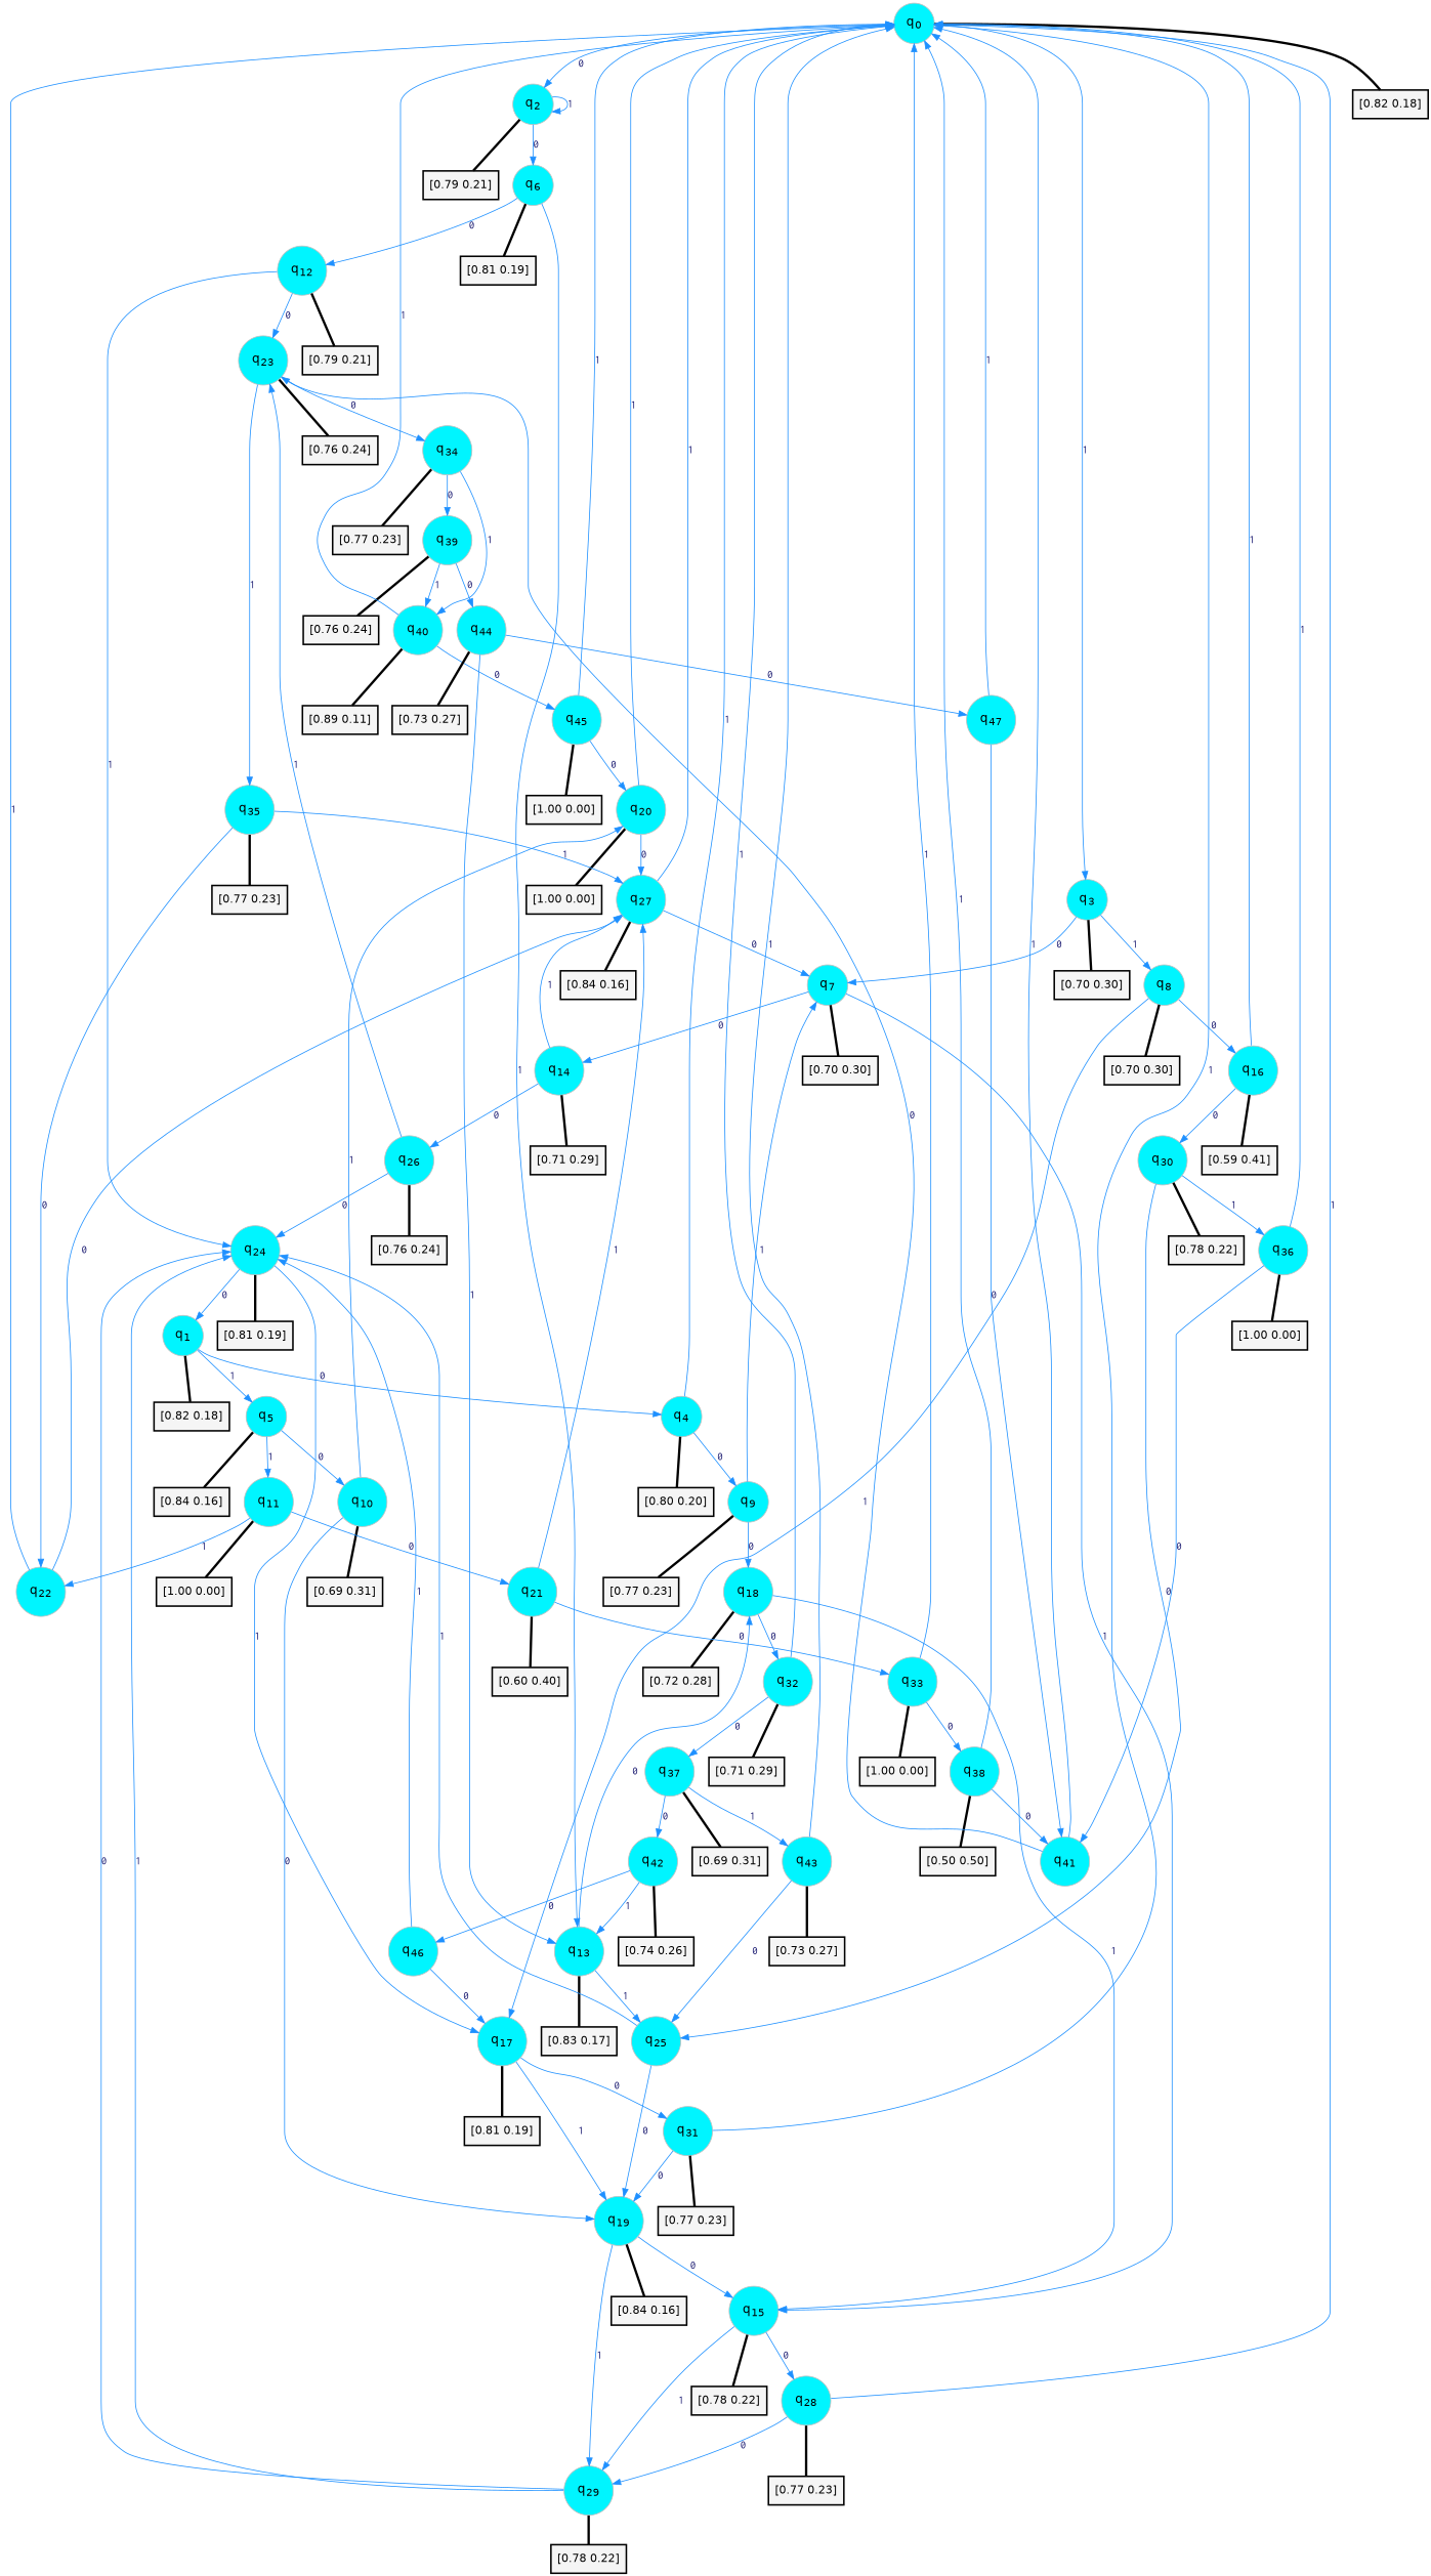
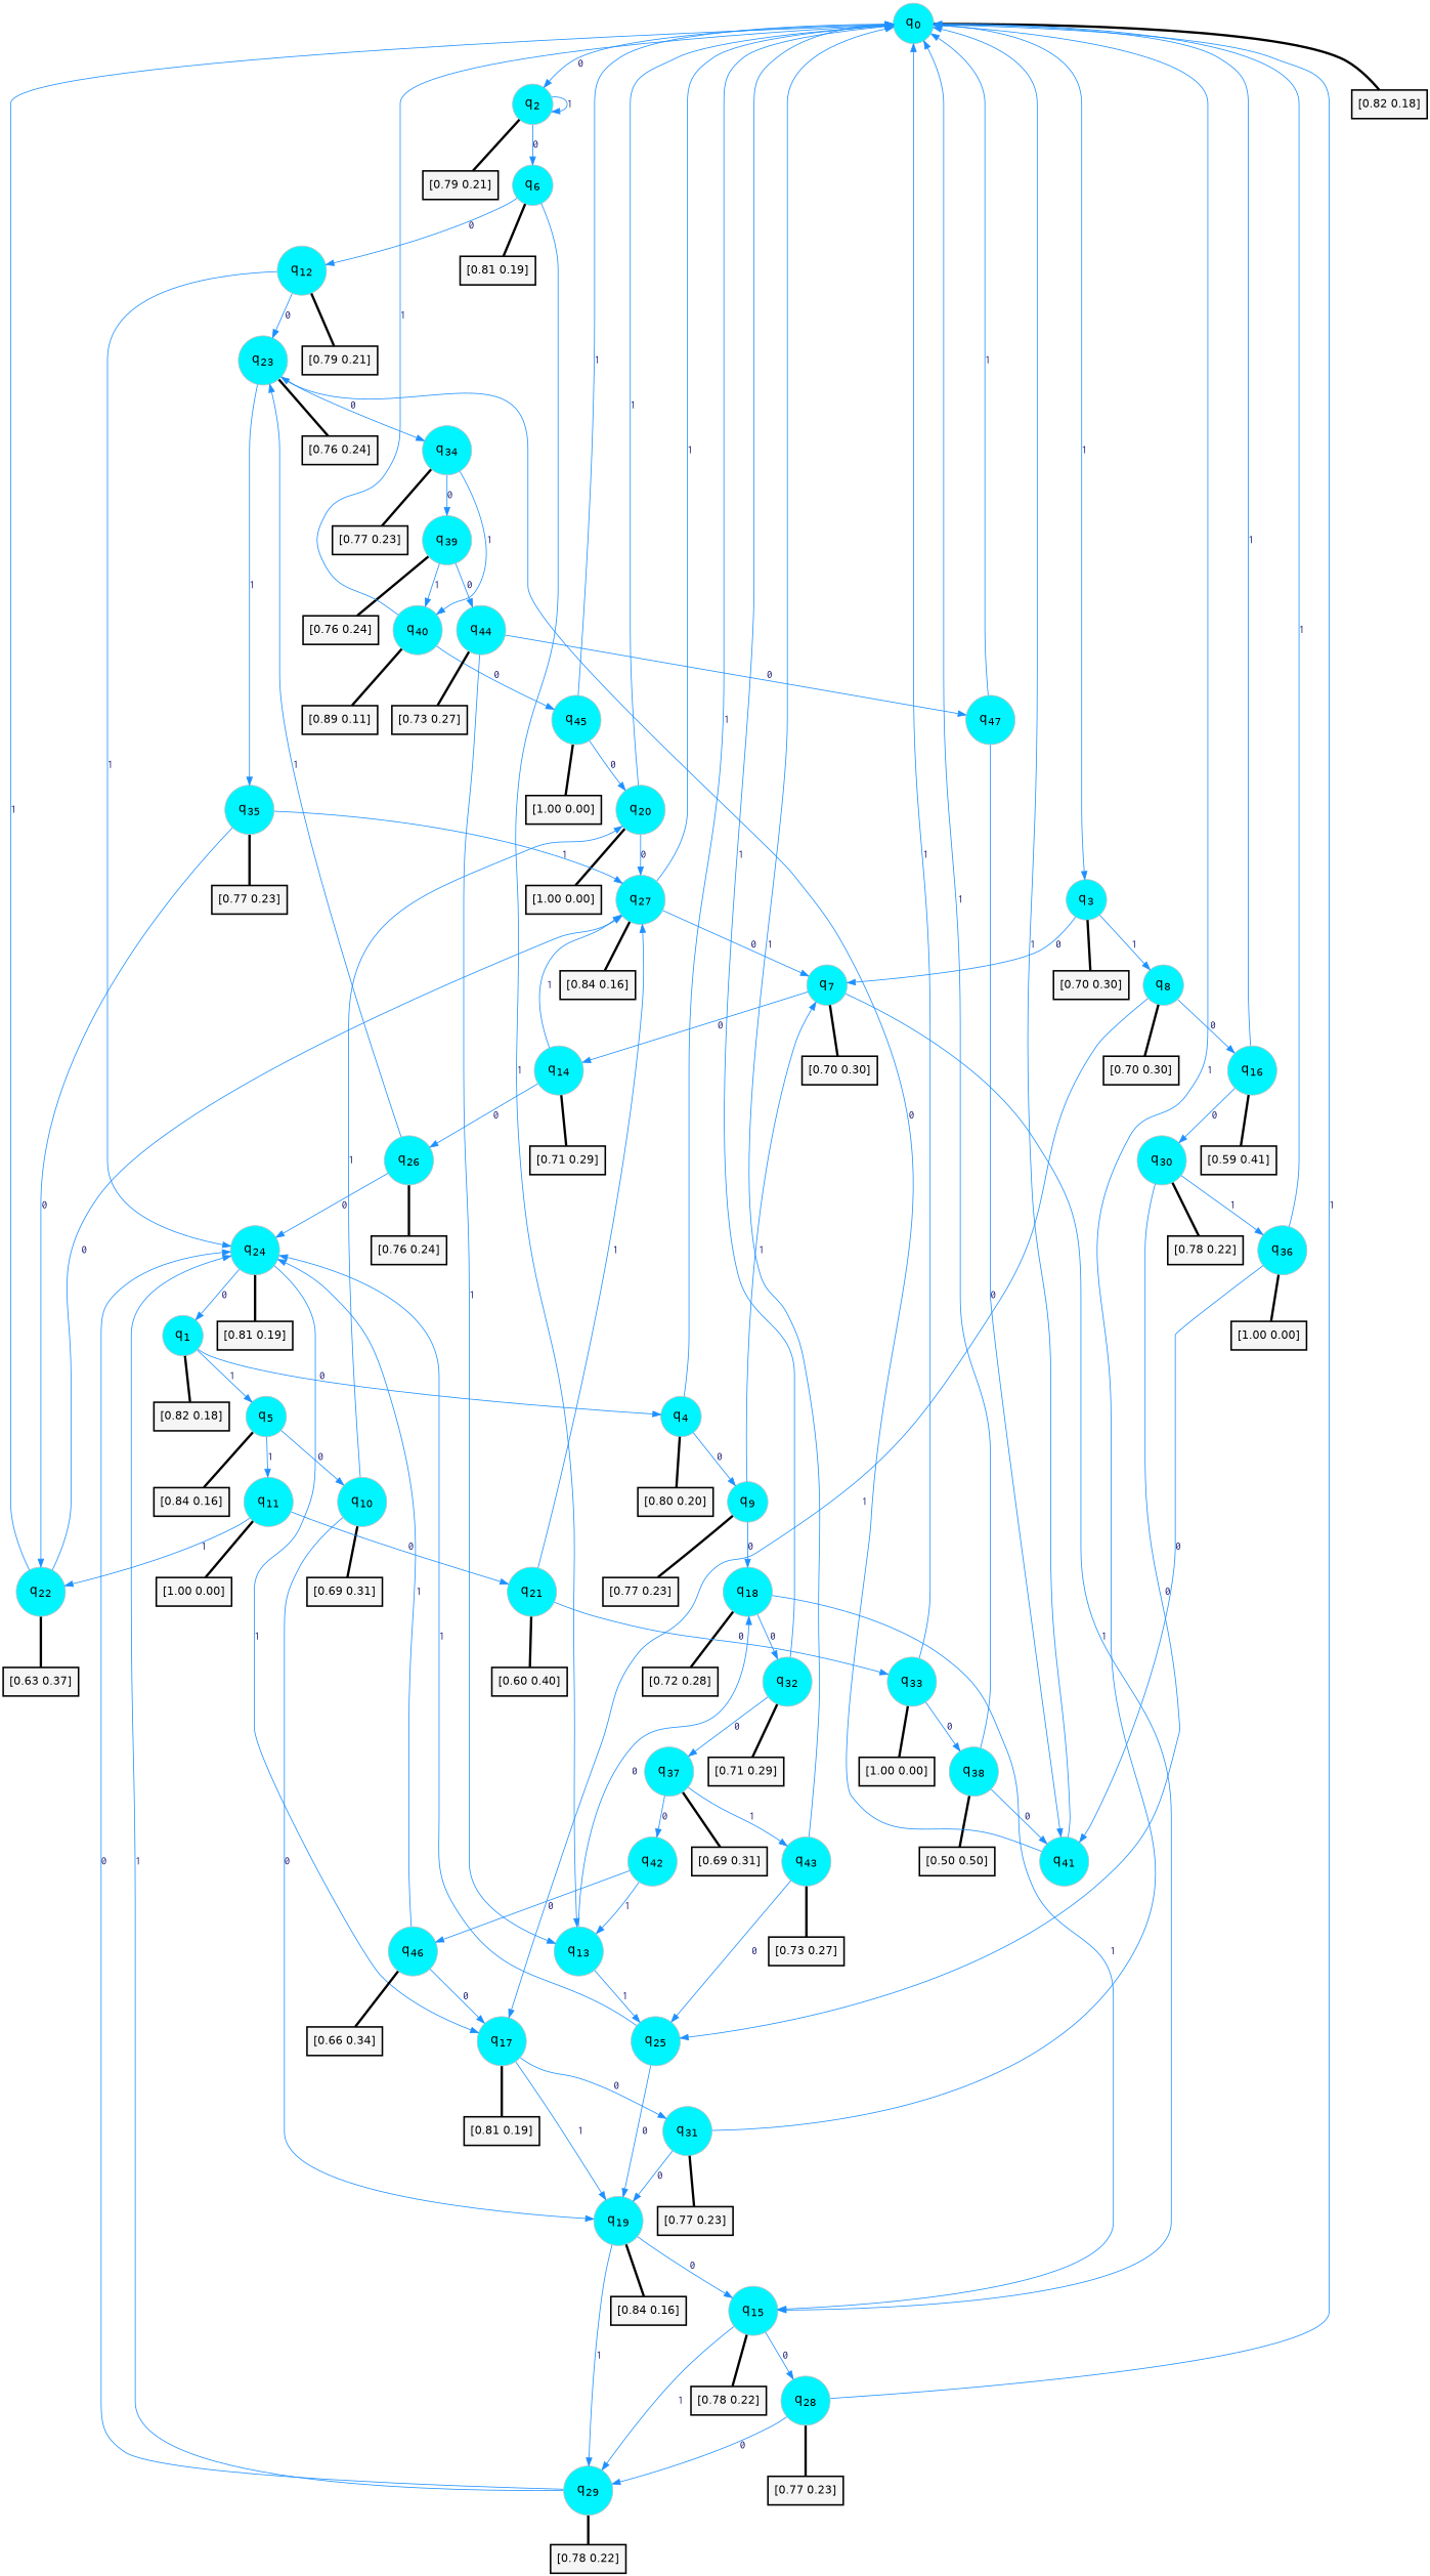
  digraph {
    rankdir=TD
    node [color=gray fillcolor=turquoise1 fontcolor=black fontname=Helvetica fontsize=16 fontweight=bold shape=circle style=filled]
    edge [arrowsize=1 color=dodgerblue1 fontcolor=midnightblue fontname=courier fontweight=bold penwidth=1 style=solid weight=20]
    n1 [label=<q<SUB>0</SUB>>]
    n2 [label=<q<SUB>2</SUB>>]
    n3 [label=<q<SUB>3</SUB>>]
    n4 [color=black fillcolor=whitesmoke fontsize=14 label="[0.82 0.18]" penwidth=2 shape=box]
    n5 [label=<q<SUB>6</SUB>>]
    n6 [color=black fillcolor=whitesmoke fontsize=14 label="[0.79 0.21]" penwidth=2 shape=box]
    n7 [label=<q<SUB>7</SUB>>]
    n8 [label=<q<SUB>8</SUB>>]
    n9 [color=black fillcolor=whitesmoke fontsize=14 label="[0.70 0.30]" penwidth=2 shape=box]
    n10 [label=<q<SUB>1</SUB>>]
    n11 [label=<q<SUB>4</SUB>>]
    n12 [label=<q<SUB>5</SUB>>]
    n13 [color=black fillcolor=whitesmoke fontsize=14 label="[0.82 0.18]" penwidth=2 shape=box]
    n14 [label=<q<SUB>9</SUB>>]
    n15 [color=black fillcolor=whitesmoke fontsize=14 label="[0.80 0.20]" penwidth=2 shape=box]
    n16 [label=<q<SUB>10</SUB>>]
    n17 [label=<q<SUB>11</SUB>>]
    n18 [color=black fillcolor=whitesmoke fontsize=14 label="[0.84 0.16]" penwidth=2 shape=box]
    n19 [label=<q<SUB>12</SUB>>]
    n20 [label=<q<SUB>13</SUB>>]
    n21 [color=black fillcolor=whitesmoke fontsize=14 label="[0.81 0.19]" penwidth=2 shape=box]
    n22 [label=<q<SUB>14</SUB>>]
    n23 [label=<q<SUB>15</SUB>>]
    n24 [color=black fillcolor=whitesmoke fontsize=14 label="[0.70 0.30]" penwidth=2 shape=box]
    n25 [label=<q<SUB>16</SUB>>]
    n26 [label=<q<SUB>17</SUB>>]
    n27 [color=black fillcolor=whitesmoke fontsize=14 label="[0.70 0.30]" penwidth=2 shape=box]
    n28 [label=<q<SUB>18</SUB>>]
    n29 [color=black fillcolor=whitesmoke fontsize=14 label="[0.77 0.23]" penwidth=2 shape=box]
    n30 [label=<q<SUB>19</SUB>>]
    n31 [label=<q<SUB>20</SUB>>]
    n32 [color=black fillcolor=whitesmoke fontsize=14 label="[0.69 0.31]" penwidth=2 shape=box]
    n33 [label=<q<SUB>21</SUB>>]
    n34 [label=<q<SUB>22</SUB>>]
    n35 [color=black fillcolor=whitesmoke fontsize=14 label="[1.00 0.00]" penwidth=2 shape=box]
    n36 [label=<q<SUB>23</SUB>>]
    n37 [label=<q<SUB>24</SUB>>]
    n38 [color=black fillcolor=whitesmoke fontsize=14 label="[0.79 0.21]" penwidth=2 shape=box]
    n39 [label=<q<SUB>25</SUB>>]
-   n40 [color=black fillcolor=whitesmoke fontsize=14 label="[0.83 0.17]" penwidth=2 shape=box]
    n41 [label=<q<SUB>26</SUB>>]
    n42 [label=<q<SUB>27</SUB>>]
    n43 [color=black fillcolor=whitesmoke fontsize=14 label="[0.71 0.29]" penwidth=2 shape=box]
    n44 [label=<q<SUB>28</SUB>>]
    n45 [label=<q<SUB>29</SUB>>]
    n46 [color=black fillcolor=whitesmoke fontsize=14 label="[0.78 0.22]" penwidth=2 shape=box]
    n47 [label=<q<SUB>30</SUB>>]
    n48 [color=black fillcolor=whitesmoke fontsize=14 label="[0.59 0.41]" penwidth=2 shape=box]
    n49 [label=<q<SUB>31</SUB>>]
    n50 [color=black fillcolor=whitesmoke fontsize=14 label="[0.81 0.19]" penwidth=2 shape=box]
    n51 [label=<q<SUB>32</SUB>>]
    n52 [color=black fillcolor=whitesmoke fontsize=14 label="[0.72 0.28]" penwidth=2 shape=box]
    n53 [color=black fillcolor=whitesmoke fontsize=14 label="[0.84 0.16]" penwidth=2 shape=box]
    n54 [color=black fillcolor=whitesmoke fontsize=14 label="[1.00 0.00]" penwidth=2 shape=box]
    n55 [label=<q<SUB>33</SUB>>]
    n56 [color=black fillcolor=whitesmoke fontsize=14 label="[0.60 0.40]" penwidth=2 shape=box]
+   n57 [color=black fillcolor=whitesmoke fontsize=14 label="[0.63 0.37]" penwidth=2 shape=box]
    n58 [label=<q<SUB>34</SUB>>]
    n59 [label=<q<SUB>35</SUB>>]
    n60 [color=black fillcolor=whitesmoke fontsize=14 label="[0.76 0.24]" penwidth=2 shape=box]
    n61 [color=black fillcolor=whitesmoke fontsize=14 label="[0.81 0.19]" penwidth=2 shape=box]
    n62 [color=black fillcolor=whitesmoke fontsize=14 label="[0.76 0.24]" penwidth=2 shape=box]
    n63 [color=black fillcolor=whitesmoke fontsize=14 label="[0.84 0.16]" penwidth=2 shape=box]
    n64 [color=black fillcolor=whitesmoke fontsize=14 label="[0.77 0.23]" penwidth=2 shape=box]
    n65 [color=black fillcolor=whitesmoke fontsize=14 label="[0.78 0.22]" penwidth=2 shape=box]
    n66 [label=<q<SUB>36</SUB>>]
    n67 [color=black fillcolor=whitesmoke fontsize=14 label="[0.78 0.22]" penwidth=2 shape=box]
    n68 [color=black fillcolor=whitesmoke fontsize=14 label="[0.77 0.23]" penwidth=2 shape=box]
    n69 [label=<q<SUB>37</SUB>>]
    n70 [color=black fillcolor=whitesmoke fontsize=14 label="[0.71 0.29]" penwidth=2 shape=box]
    n71 [label=<q<SUB>38</SUB>>]
    n72 [color=black fillcolor=whitesmoke fontsize=14 label="[1.00 0.00]" penwidth=2 shape=box]
    n73 [label=<q<SUB>39</SUB>>]
    n74 [label=<q<SUB>40</SUB>>]
    n75 [color=black fillcolor=whitesmoke fontsize=14 label="[0.77 0.23]" penwidth=2 shape=box]
    n76 [color=black fillcolor=whitesmoke fontsize=14 label="[0.77 0.23]" penwidth=2 shape=box]
    n77 [label=<q<SUB>41</SUB>>]
    n78 [color=black fillcolor=whitesmoke fontsize=14 label="[1.00 0.00]" penwidth=2 shape=box]
    n79 [label=<q<SUB>42</SUB>>]
    n80 [label=<q<SUB>43</SUB>>]
    n81 [color=black fillcolor=whitesmoke fontsize=14 label="[0.69 0.31]" penwidth=2 shape=box]
    n82 [color=black fillcolor=whitesmoke fontsize=14 label="[0.50 0.50]" penwidth=2 shape=box]
    n83 [label=<q<SUB>44</SUB>>]
    n84 [color=black fillcolor=whitesmoke fontsize=14 label="[0.76 0.24]" penwidth=2 shape=box]
    n85 [label=<q<SUB>45</SUB>>]
    n86 [color=black fillcolor=whitesmoke fontsize=14 label="[0.89 0.11]" penwidth=2 shape=box]
    n87 [label=<q<SUB>46</SUB>>]
-   n88 [color=black fillcolor=whitesmoke fontsize=14 label="[0.74 0.26]" penwidth=2 shape=box]
    n89 [color=black fillcolor=whitesmoke fontsize=14 label="[0.73 0.27]" penwidth=2 shape=box]
    n90 [label=<q<SUB>47</SUB>>]
    n91 [color=black fillcolor=whitesmoke fontsize=14 label="[0.73 0.27]" penwidth=2 shape=box]
    n92 [color=black fillcolor=whitesmoke fontsize=14 label="[1.00 0.00]" penwidth=2 shape=box]
+   n93 [color=black fillcolor=whitesmoke fontsize=14 label="[0.66 0.34]" penwidth=2 shape=box]
    n1 -> n2 [label=0]
    n1 -> n3 [label=1]
    n1 -> n4 [arrowhead=none color=black penwidth=3]
    n2 -> n2 [label=1]
    n2 -> n5 [label=0]
    n2 -> n6 [arrowhead=none color=black penwidth=3]
    n3 -> n7 [label=0]
    n3 -> n8 [label=1]
    n3 -> n9 [arrowhead=none color=black penwidth=3]
    n5 -> n19 [label=0]
    n5 -> n20 [label=1]
    n5 -> n21 [arrowhead=none color=black penwidth=3]
    n7 -> n22 [label=0]
    n7 -> n23 [label=1]
    n7 -> n24 [arrowhead=none color=black penwidth=3]
    n8 -> n25 [label=0]
    n8 -> n26 [label=1]
    n8 -> n27 [arrowhead=none color=black penwidth=3]
    n10 -> n11 [label=0]
    n10 -> n12 [label=1]
    n10 -> n13 [arrowhead=none color=black penwidth=3]
    n11 -> n1 [label=1]
    n11 -> n14 [label=0]
    n11 -> n15 [arrowhead=none color=black penwidth=3]
    n12 -> n16 [label=0]
    n12 -> n17 [label=1]
    n12 -> n18 [arrowhead=none color=black penwidth=3]
    n14 -> n7 [label=1]
    n14 -> n28 [label=0]
    n14 -> n29 [arrowhead=none color=black penwidth=3]
    n16 -> n30 [label=0]
    n16 -> n31 [label=1]
    n16 -> n32 [arrowhead=none color=black penwidth=3]
    n17 -> n33 [label=0]
    n17 -> n34 [label=1]
    n17 -> n35 [arrowhead=none color=black penwidth=3]
    n19 -> n36 [label=0]
    n19 -> n37 [label=1]
    n19 -> n38 [arrowhead=none color=black penwidth=3]
    n20 -> n28 [label=0]
    n20 -> n39 [label=1]
-   n20 -> n40 [arrowhead=none color=black penwidth=3]
    n22 -> n41 [label=0]
    n22 -> n42 [label=1]
    n22 -> n43 [arrowhead=none color=black penwidth=3]
    n23 -> n44 [label=0]
    n23 -> n45 [label=1]
    n23 -> n46 [arrowhead=none color=black penwidth=3]
    n25 -> n1 [label=1]
    n25 -> n47 [label=0]
    n25 -> n48 [arrowhead=none color=black penwidth=3]
    n26 -> n30 [label=1]
    n26 -> n49 [label=0]
    n26 -> n50 [arrowhead=none color=black penwidth=3]
    n28 -> n23 [label=1]
    n28 -> n51 [label=0]
    n28 -> n52 [arrowhead=none color=black penwidth=3]
    n30 -> n23 [label=0]
    n30 -> n45 [label=1]
    n30 -> n53 [arrowhead=none color=black penwidth=3]
    n31 -> n1 [label=1]
    n31 -> n42 [label=0]
    n31 -> n54 [arrowhead=none color=black penwidth=3]
    n33 -> n42 [label=1]
    n33 -> n55 [label=0]
    n33 -> n56 [arrowhead=none color=black penwidth=3]
    n34 -> n1 [label=1]
    n34 -> n42 [label=0]
+   n34 -> n57 [arrowhead=none color=black penwidth=3]
    n36 -> n58 [label=0]
    n36 -> n59 [label=1]
    n36 -> n60 [arrowhead=none color=black penwidth=3]
    n37 -> n10 [label=0]
    n37 -> n26 [label=1]
    n37 -> n61 [arrowhead=none color=black penwidth=3]
    n39 -> n30 [label=0]
    n39 -> n37 [label=1]
    n41 -> n36 [label=1]
    n41 -> n37 [label=0]
    n41 -> n62 [arrowhead=none color=black penwidth=3]
    n42 -> n1 [label=1]
    n42 -> n7 [label=0]
    n42 -> n63 [arrowhead=none color=black penwidth=3]
    n44 -> n1 [label=1]
    n44 -> n45 [label=0]
    n44 -> n64 [arrowhead=none color=black penwidth=3]
    n45 -> n37 [label=0]
    n45 -> n37 [label=1]
    n45 -> n65 [arrowhead=none color=black penwidth=3]
    n47 -> n39 [label=0]
    n47 -> n66 [label=1]
    n47 -> n67 [arrowhead=none color=black penwidth=3]
    n49 -> n1 [label=1]
    n49 -> n30 [label=0]
    n49 -> n68 [arrowhead=none color=black penwidth=3]
    n51 -> n1 [label=1]
    n51 -> n69 [label=0]
    n51 -> n70 [arrowhead=none color=black penwidth=3]
    n55 -> n1 [label=1]
    n55 -> n71 [label=0]
    n55 -> n72 [arrowhead=none color=black penwidth=3]
    n58 -> n73 [label=0]
    n58 -> n74 [label=1]
    n58 -> n75 [arrowhead=none color=black penwidth=3]
    n59 -> n34 [label=0]
    n59 -> n42 [label=1]
    n59 -> n76 [arrowhead=none color=black penwidth=3]
    n66 -> n1 [label=1]
    n66 -> n77 [label=0]
    n66 -> n78 [arrowhead=none color=black penwidth=3]
    n69 -> n79 [label=0]
    n69 -> n80 [label=1]
    n69 -> n81 [arrowhead=none color=black penwidth=3]
    n71 -> n1 [label=1]
    n71 -> n77 [label=0]
    n71 -> n82 [arrowhead=none color=black penwidth=3]
    n73 -> n74 [label=1]
    n73 -> n83 [label=0]
    n73 -> n84 [arrowhead=none color=black penwidth=3]
    n74 -> n1 [label=1]
    n74 -> n85 [label=0]
    n74 -> n86 [arrowhead=none color=black penwidth=3]
    n77 -> n1 [label=1]
    n77 -> n36 [label=0]
    n79 -> n20 [label=1]
    n79 -> n87 [label=0]
-   n79 -> n88 [arrowhead=none color=black penwidth=3]
    n80 -> n1 [label=1]
    n80 -> n39 [label=0]
    n80 -> n89 [arrowhead=none color=black penwidth=3]
    n83 -> n20 [label=1]
    n83 -> n90 [label=0]
    n83 -> n91 [arrowhead=none color=black penwidth=3]
    n85 -> n1 [label=1]
    n85 -> n31 [label=0]
    n85 -> n92 [arrowhead=none color=black penwidth=3]
    n87 -> n26 [label=0]
    n87 -> n37 [label=1]
+   n87 -> n93 [arrowhead=none color=black penwidth=3]
    n90 -> n1 [label=1]
    n90 -> n77 [label=0]
  }
